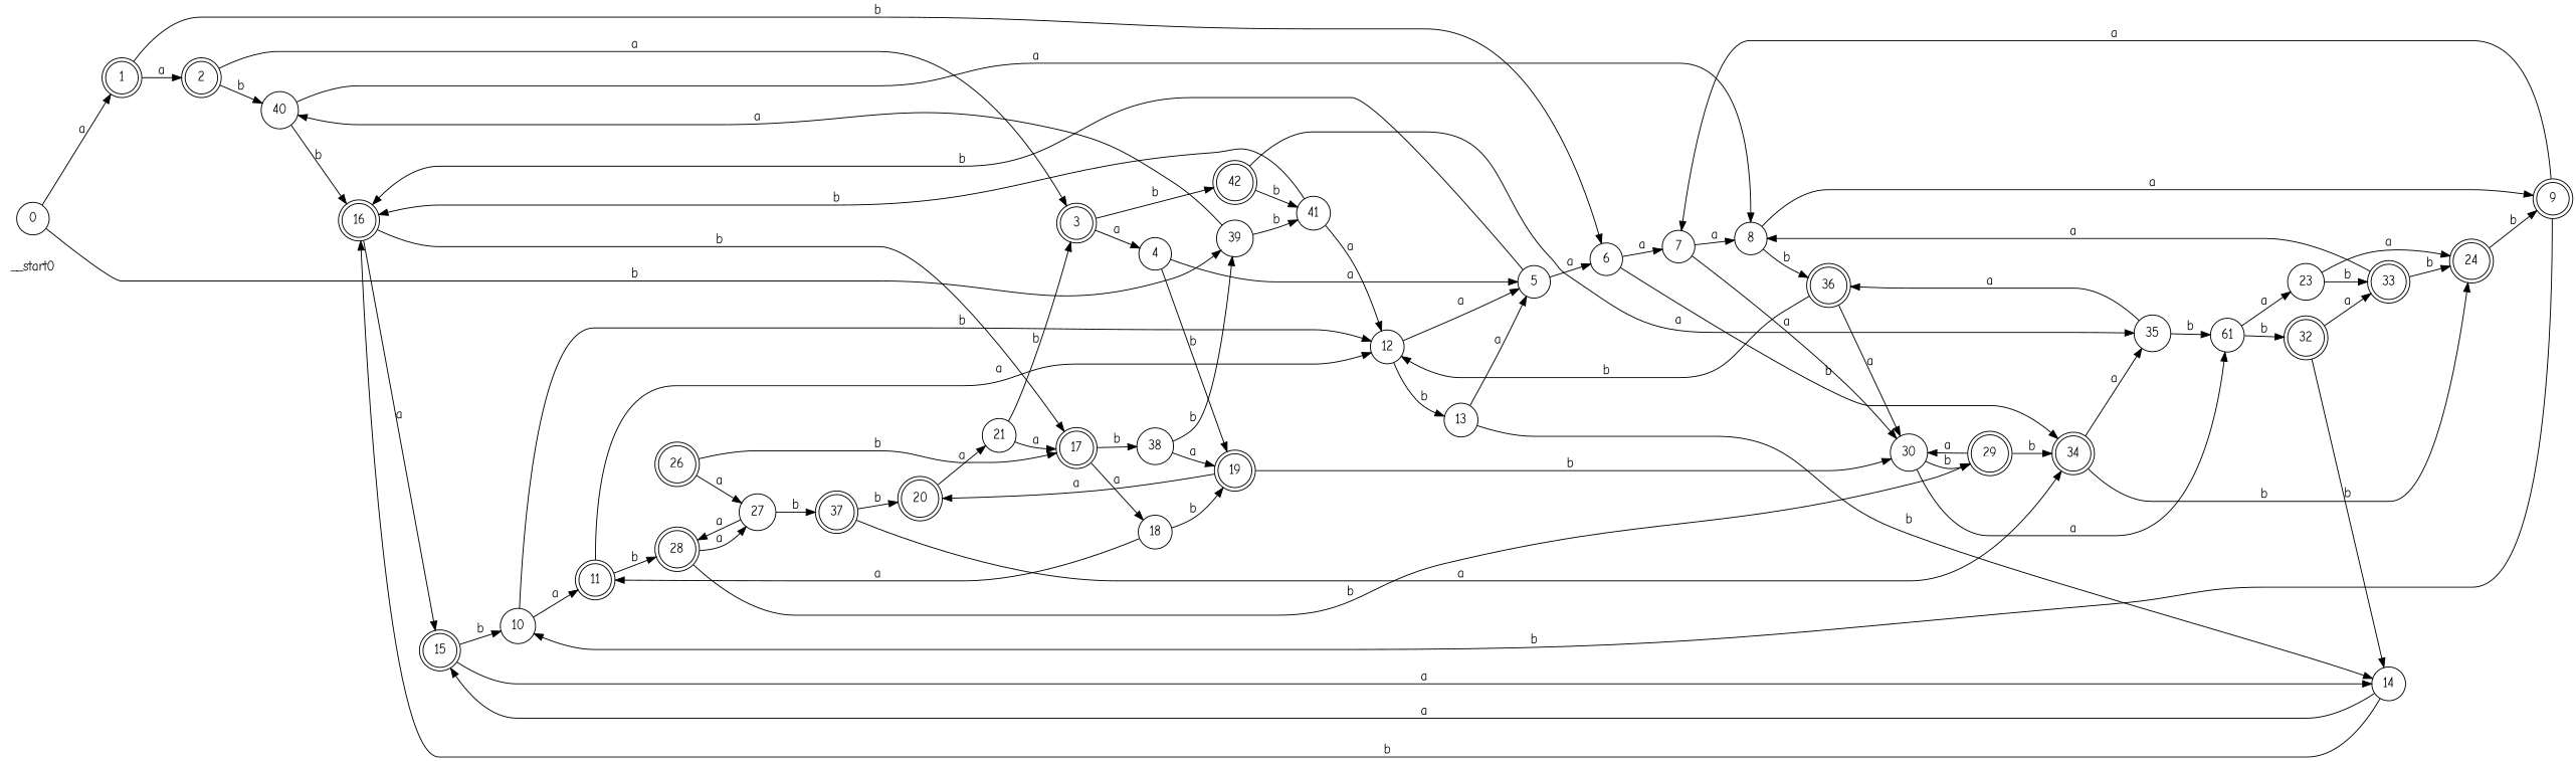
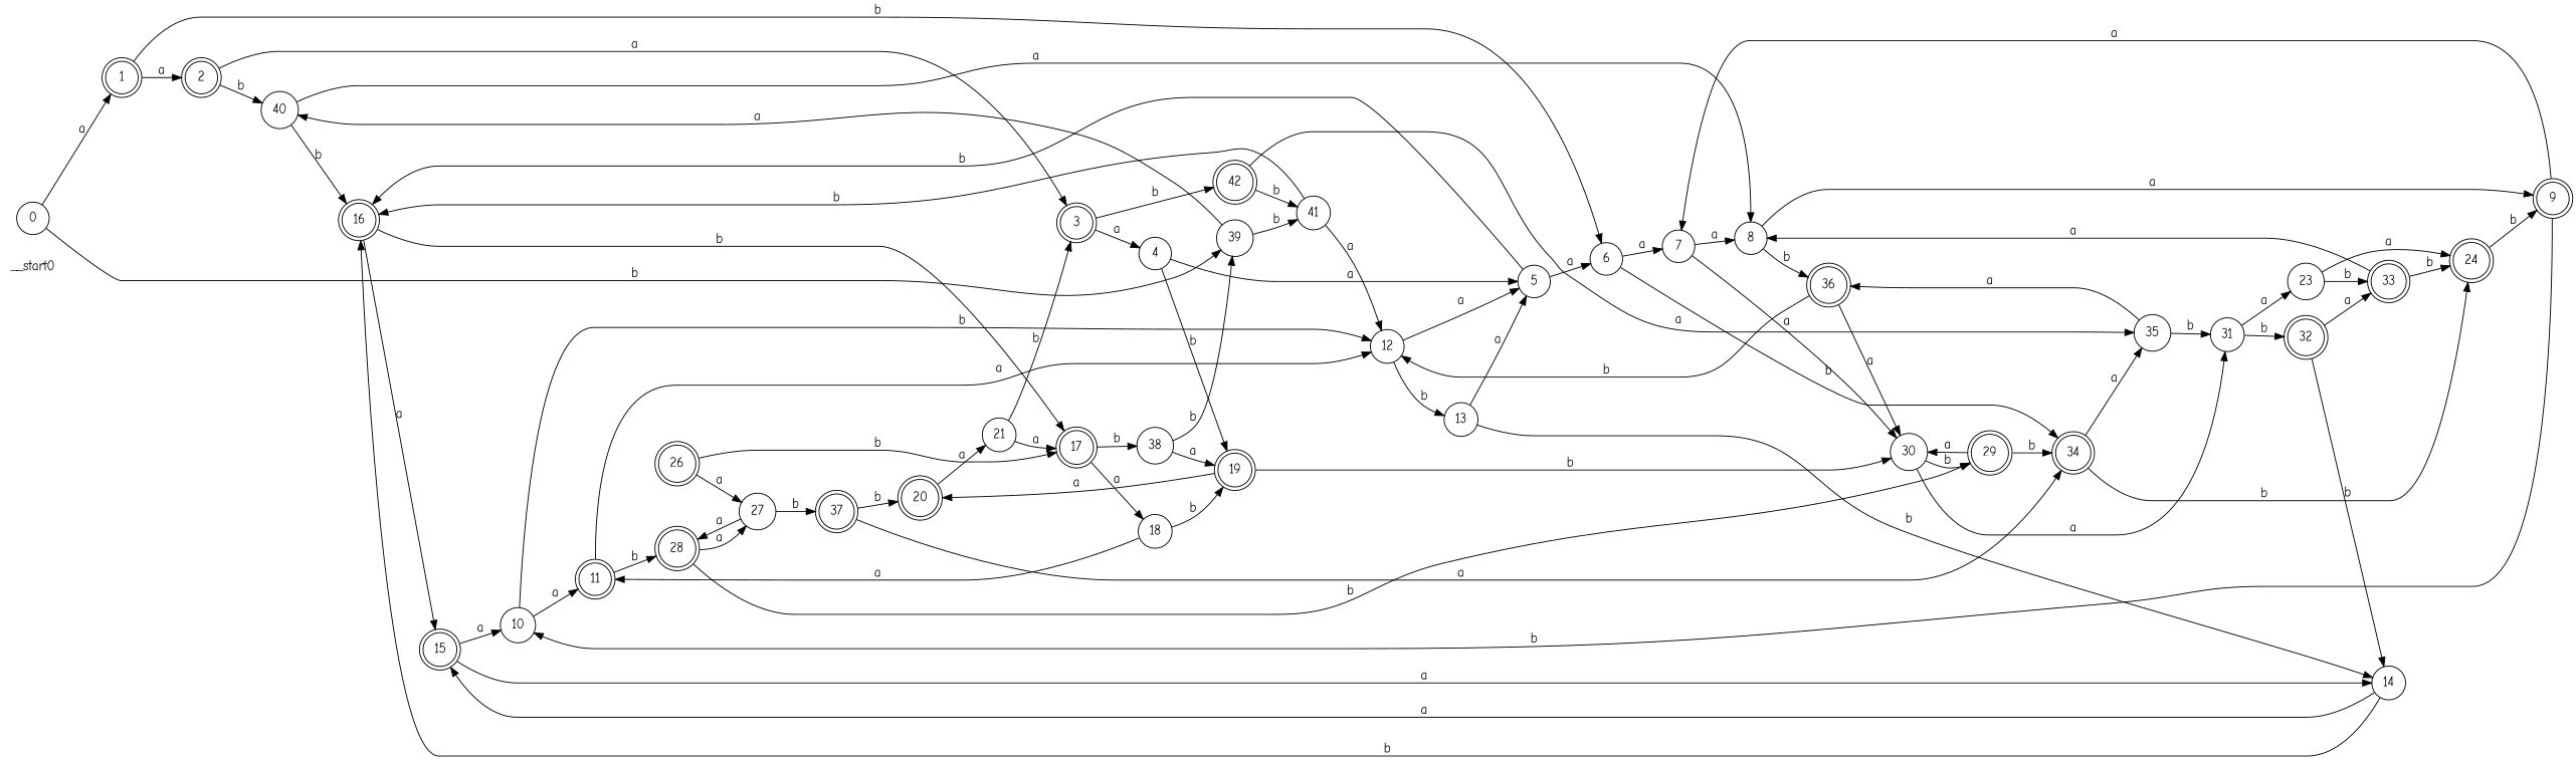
  digraph {
    fontname="Comic Neue"
    rankdir=LR
    node [fontname="Comic Neue" shape=circle color=black fillcolor=white style="rounded,filled"]
    edge [fontname="Comic Neue"]
    __start0 [shape=none color="" fillcolor="" style=""]
    n2 [label=0 style=filled]
    n3 [label=1 shape=doublecircle]
    n4 [label=39 style=filled]
    n5 [label=2 shape=doublecircle]
    n6 [label=6 style=filled]
    n7 [label=40 style=filled]
    n8 [label=41 style=filled]
    n9 [label=3 shape=doublecircle]
    n10 [label=7 style=filled]
    n11 [label=34 shape=doublecircle]
    n12 [label=4 style=filled]
    n13 [label=42 shape=doublecircle]
    n14 [label=16 shape=doublecircle]
    n15 [label=8 style=filled]
    n16 [label=5 style=filled]
    n17 [label=19 shape=doublecircle]
    n18 [label=35 style=filled]
    n19 [label=30 style=filled]
    n20 [label=20 shape=doublecircle]
    n21 [label=15 shape=doublecircle]
    n22 [label=17 shape=doublecircle]
    n23 [label=24 shape=doublecircle]
    n24 [label=9 shape=doublecircle]
    n25 [label=36 shape=doublecircle]
    n26 [label=29 shape=doublecircle]
-   n27 [label=61 style=filled]
+   n27 [label=31 style=filled]
    n28 [label=10 style=filled]
    n29 [label=12]
    n30 [label=11 shape=doublecircle]
    n31 [label=28 shape=doublecircle]
    n32 [label=13 style=filled]
    n33 [label=27 style=filled]
    n34 [label=14 style=filled]
    n35 [label=18 style=filled]
    n36 [label=38 style=filled]
    n37 [label=21 style=filled]
    n38 [label=23 style=filled]
    n39 [label=33 shape=doublecircle]
    n40 [label=26 shape=doublecircle]
    n41 [label=37 shape=doublecircle]
    n42 [label=32 shape=doublecircle]
    n2 -> n3 [label=a]
    n2 -> n4 [label=b]
    n3 -> n5 [label=a]
    n3 -> n6 [label=b]
    n4 -> n7 [label=a]
    n4 -> n8 [label=b]
    n5 -> n7 [label=b]
    n5 -> n9 [label=a]
    n6 -> n10 [label=a]
    n6 -> n11 [label=b]
    n7 -> n14 [label=b]
    n7 -> n15 [label=a]
    n8 -> n14 [label=b]
    n8 -> n29 [label=a]
    n9 -> n12 [label=a]
    n9 -> n13 [label=b]
    n10 -> n15 [label=a]
    n10 -> n19 [label=a]
    n11 -> n18 [label=a]
    n11 -> n23 [label=b]
    n12 -> n16 [label=a]
    n12 -> n17 [label=b]
    n13 -> n8 [label=b]
    n13 -> n18 [label=a]
    n14 -> n21 [label=a]
    n14 -> n22 [label=b]
    n15 -> n24 [label=a]
    n15 -> n25 [label=b]
    n16 -> n6 [label=a]
    n16 -> n14 [label=b]
    n17 -> n19 [label=b]
    n17 -> n20 [label=a]
    n18 -> n25 [label=a]
    n18 -> n27 [label=b]
    n19 -> n26 [label=b]
    n19 -> n27 [label=a]
    n20 -> n37 [label=a]
-   n21 -> n28 [label=b]
+   n21 -> n28 [label=a]
    n21 -> n34 [label=a]
    n22 -> n35 [label=a]
    n22 -> n36 [label=b]
    n23 -> n24 [label=b]
    n24 -> n10 [label=a]
    n24 -> n28 [label=b]
    n25 -> n19 [label=a]
    n25 -> n29 [label=b]
    n26 -> n11 [label=b]
    n26 -> n19 [label=a]
    n27 -> n38 [label=a]
    n27 -> n42 [label=b]
    n28 -> n29 [label=b]
    n28 -> n30 [label=a]
    n29 -> n16 [label=a]
    n29 -> n32 [label=b]
    n30 -> n29 [label=a]
    n30 -> n31 [label=b]
    n31 -> n26 [label=b]
    n31 -> n33 [label=a]
    n32 -> n16 [label=a]
    n32 -> n34 [label=b]
    n33 -> n31 [label=a]
    n33 -> n41 [label=b]
    n34 -> n14 [label=b]
    n34 -> n21 [label=a]
    n35 -> n17 [label=b]
    n35 -> n30 [label=a]
    n36 -> n4 [label=b]
    n36 -> n17 [label=a]
    n37 -> n9 [label=b]
    n37 -> n22 [label=a]
    n38 -> n23 [label=a]
    n38 -> n39 [label=b]
    n39 -> n15 [label=a]
    n39 -> n23 [label=b]
    n40 -> n22 [label=b]
    n40 -> n33 [label=a]
    n41 -> n11 [label=a]
    n41 -> n20 [label=b]
    n42 -> n34 [label=b]
    n42 -> n39 [label=a]
  }
